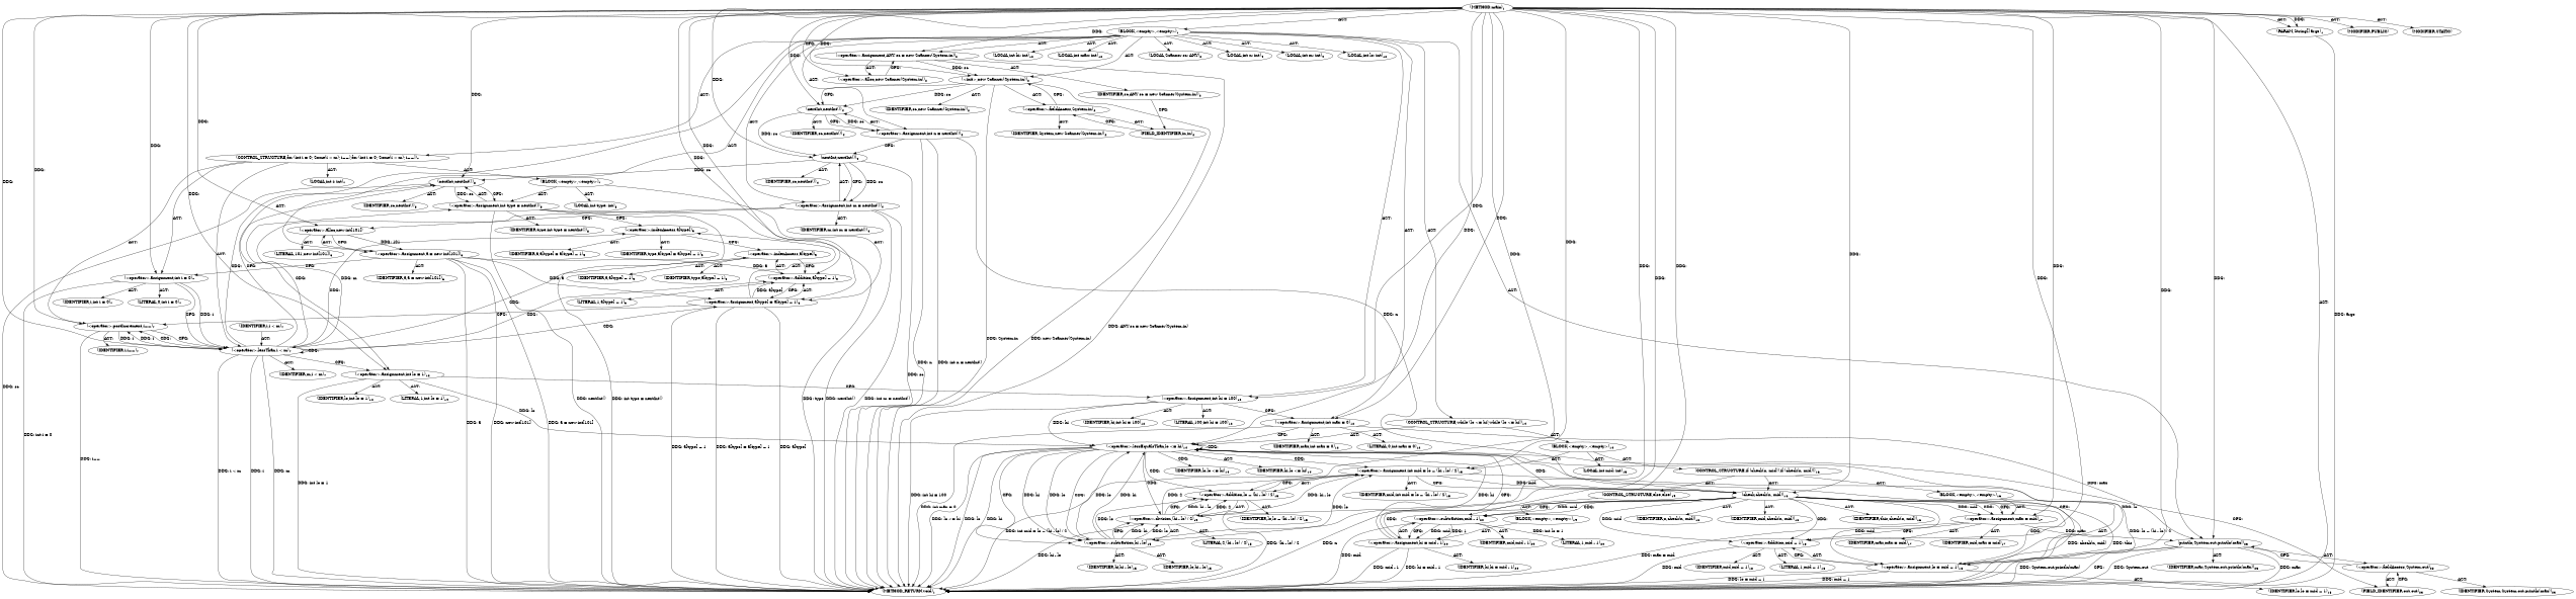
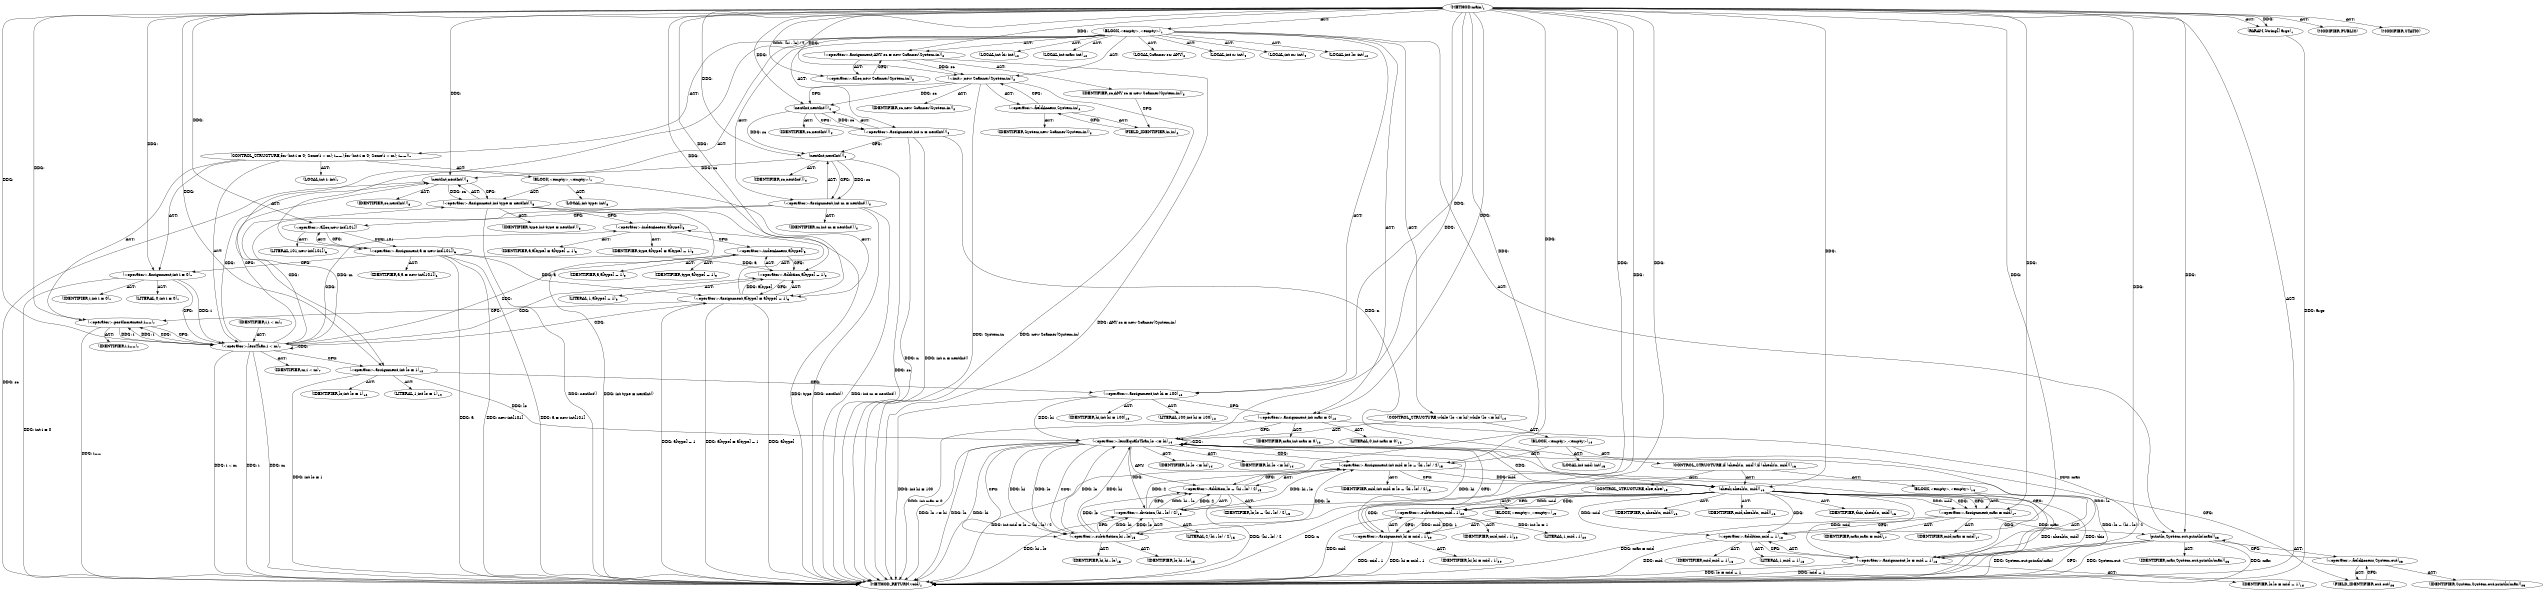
  digraph {
    n1 [label=<(METHOD,main)<SUB>1</SUB>>]
    n2 [label=<(PARAM,String[] args)<SUB>1</SUB>>]
    n3 [label=<(BLOCK,&lt;empty&gt;,&lt;empty&gt;)<SUB>1</SUB>>]
    n4 [label=<(&lt;operator&gt;.assignment,ANY sc = new Scanner(System.in))<SUB>2</SUB>>]
    n5 [label=<(&lt;operator&gt;.alloc,new Scanner(System.in))<SUB>2</SUB>>]
    n6 [label=<(&lt;init&gt;,new Scanner(System.in))<SUB>2</SUB>>]
    n7 [label=<(nextInt,nextInt())<SUB>4</SUB>>]
    n8 [label=<(nextInt,nextInt())<SUB>4</SUB>>]
    n9 [label=<(&lt;operator&gt;.alloc,new int[101])>]
    n10 [label=<(&lt;operator&gt;.assignment,int i = 0)<SUB>7</SUB>>]
    n11 [label=<(&lt;operator&gt;.lessThan,i &lt; m)<SUB>7</SUB>>]
    n12 [label=<(&lt;operator&gt;.postIncrement,i++)<SUB>7</SUB>>]
    n13 [label=<(nextInt,nextInt())<SUB>8</SUB>>]
    n14 [label=<(&lt;operator&gt;.assignment,a[type] = a[type] + 1)<SUB>9</SUB>>]
    n15 [label=<(&lt;operator&gt;.addition,a[type] + 1)<SUB>9</SUB>>]
    n16 [label=<(&lt;operator&gt;.assignment,int lo = 1)<SUB>12</SUB>>]
    n17 [label=<(&lt;operator&gt;.assignment,int hi = 100)<SUB>12</SUB>>]
    n18 [label=<(&lt;operator&gt;.assignment,int max = 0)<SUB>12</SUB>>]
    n19 [label=<(&lt;operator&gt;.lessEqualsThan,lo &lt;= hi)<SUB>14</SUB>>]
    n20 [label=<(&lt;operator&gt;.assignment,int mid = lo + (hi - lo) / 2)<SUB>15</SUB>>]
    n21 [label=<(&lt;operator&gt;.addition,lo + (hi - lo) / 2)<SUB>15</SUB>>]
    n22 [label=<(&lt;operator&gt;.division,(hi - lo) / 2)<SUB>15</SUB>>]
    n23 [label=<(&lt;operator&gt;.subtraction,hi - lo)<SUB>15</SUB>>]
    n24 [label=<(check,check(n, mid))<SUB>16</SUB>>]
    n25 [label=<(&lt;operator&gt;.assignment,max = mid)<SUB>17</SUB>>]
    n26 [label=<(&lt;operator&gt;.assignment,lo = mid + 1)<SUB>18</SUB>>]
    n27 [label=<(&lt;operator&gt;.addition,mid + 1)<SUB>18</SUB>>]
    n28 [label=<(&lt;operator&gt;.subtraction,mid - 1)<SUB>20</SUB>>]
    n29 [label=<(println,System.out.println(max))<SUB>23</SUB>>]
    n30 [label=<(MODIFIER,PUBLIC)>]
    n31 [label=<(MODIFIER,STATIC)>]
    n32 [label=<(METHOD_RETURN,void)<SUB>1</SUB>>]
    n33 [label=<(LOCAL,Scanner sc: ANY)<SUB>2</SUB>>]
    n34 [label=<(LOCAL,int n: int)<SUB>4</SUB>>]
    n35 [label=<(LOCAL,int m: int)<SUB>4</SUB>>]
    n36 [label=<(&lt;operator&gt;.assignment,int n = nextInt())<SUB>4</SUB>>]
    n37 [label=<(&lt;operator&gt;.assignment,int m = nextInt())<SUB>4</SUB>>]
    n38 [label=<(&lt;operator&gt;.assignment,a = new int[101])<SUB>6</SUB>>]
    n39 [label=<(CONTROL_STRUCTURE,for (int i = 0; Some(i &lt; m); i++),for (int i = 0; Some(i &lt; m); i++))<SUB>7</SUB>>]
    n40 [label=<(LOCAL,int lo: int)<SUB>12</SUB>>]
    n41 [label=<(LOCAL,int hi: int)<SUB>12</SUB>>]
    n42 [label=<(LOCAL,int max: int)<SUB>12</SUB>>]
    n43 [label=<(CONTROL_STRUCTURE,while (lo &lt;= hi),while (lo &lt;= hi))<SUB>14</SUB>>]
    n44 [label=<(IDENTIFIER,sc,ANY sc = new Scanner(System.in))<SUB>2</SUB>>]
    n45 [label=<(IDENTIFIER,sc,new Scanner(System.in))<SUB>2</SUB>>]
    n46 [label=<(&lt;operator&gt;.fieldAccess,System.in)<SUB>2</SUB>>]
    n47 [label=<(IDENTIFIER,sc,nextInt())<SUB>4</SUB>>]
    n48 [label=<(IDENTIFIER,sc,nextInt())<SUB>4</SUB>>]
    n49 [label=<(LITERAL,101,new int[101])<SUB>6</SUB>>]
    n50 [label=<(IDENTIFIER,i,int i = 0)<SUB>7</SUB>>]
    n51 [label=<(LITERAL,0,int i = 0)<SUB>7</SUB>>]
    n52 [label=<(IDENTIFIER,m,i &lt; m)<SUB>7</SUB>>]
    n53 [label=<(&lt;operator&gt;.assignment,int type = nextInt())<SUB>8</SUB>>]
    n54 [label=<(&lt;operator&gt;.indexAccess,a[type])<SUB>9</SUB>>]
    n55 [label=<(&lt;operator&gt;.indexAccess,a[type])<SUB>9</SUB>>]
    n56 [label=<(IDENTIFIER,i,i++)<SUB>7</SUB>>]
    n57 [label=<(IDENTIFIER,sc,nextInt())<SUB>8</SUB>>]
    n58 [label=<(LITERAL,1,a[type] + 1)<SUB>9</SUB>>]
    n59 [label=<(IDENTIFIER,lo,int lo = 1)<SUB>12</SUB>>]
    n60 [label=<(LITERAL,1,int lo = 1)<SUB>14</SUB>>]
    n61 [label=<(IDENTIFIER,hi,int hi = 100)<SUB>12</SUB>>]
    n62 [label=<(LITERAL,100,int hi = 100)<SUB>12</SUB>>]
    n63 [label=<(IDENTIFIER,max,int max = 0)<SUB>12</SUB>>]
    n64 [label=<(LITERAL,0,int max = 0)<SUB>12</SUB>>]
    n65 [label=<(IDENTIFIER,lo,lo &lt;= hi)<SUB>14</SUB>>]
    n66 [label=<(IDENTIFIER,hi,lo &lt;= hi)<SUB>14</SUB>>]
    n67 [label=<(FIELD_IDENTIFIER,out,out)<SUB>23</SUB>>]
    n68 [label=<(IDENTIFIER,mid,int mid = lo + (hi - lo) / 2)<SUB>15</SUB>>]
    n69 [label=<(IDENTIFIER,lo,lo + (hi - lo) / 2)<SUB>15</SUB>>]
    n70 [label=<(LITERAL,2,(hi - lo) / 2)<SUB>15</SUB>>]
    n71 [label=<(IDENTIFIER,hi,hi - lo)<SUB>15</SUB>>]
    n72 [label=<(IDENTIFIER,lo,hi - lo)<SUB>15</SUB>>]
    n73 [label=<(IDENTIFIER,this,check(n, mid))<SUB>16</SUB>>]
    n74 [label=<(IDENTIFIER,n,check(n, mid))<SUB>16</SUB>>]
    n75 [label=<(IDENTIFIER,mid,check(n, mid))<SUB>16</SUB>>]
    n76 [label=<(&lt;operator&gt;.assignment,hi = mid - 1)<SUB>20</SUB>>]
    n77 [label=<(IDENTIFIER,max,max = mid)<SUB>17</SUB>>]
    n78 [label=<(IDENTIFIER,mid,max = mid)<SUB>17</SUB>>]
    n79 [label=<(IDENTIFIER,lo,lo = mid + 1)<SUB>18</SUB>>]
    n80 [label=<(IDENTIFIER,mid,mid + 1)<SUB>18</SUB>>]
    n81 [label=<(LITERAL,1,mid + 1)<SUB>18</SUB>>]
    n82 [label=<(IDENTIFIER,mid,mid - 1)<SUB>29</SUB>>]
    n83 [label=<(LITERAL,1,mid - 1)<SUB>20</SUB>>]
    n84 [label=<(&lt;operator&gt;.fieldAccess,System.out)<SUB>23</SUB>>]
    n85 [label=<(IDENTIFIER,max,System.out.println(max))<SUB>23</SUB>>]
    n86 [label=<(IDENTIFIER,m,int m = nextInt())<SUB>4</SUB>>]
    n87 [label=<(IDENTIFIER,a,a = new int[101])<SUB>6</SUB>>]
    n88 [label=<(LOCAL,int i: int)<SUB>7</SUB>>]
    n89 [label=<(BLOCK,&lt;empty&gt;,&lt;empty&gt;)<SUB>7</SUB>>]
    n90 [label=<(BLOCK,&lt;empty&gt;,&lt;empty&gt;)<SUB>14</SUB>>]
    n91 [label=<(FIELD_IDENTIFIER,in,in)<SUB>2</SUB>>]
    n92 [label=<(IDENTIFIER,System,new Scanner(System.in))<SUB>2</SUB>>]
    n93 [label=<(LOCAL,int type: int)<SUB>8</SUB>>]
    n94 [label=<(IDENTIFIER,i,i &lt; m)<SUB>7</SUB>>]
    n95 [label=<(IDENTIFIER,type,int type = nextInt())<SUB>8</SUB>>]
    n96 [label=<(IDENTIFIER,a,a[type] = a[type] + 1)<SUB>9</SUB>>]
    n97 [label=<(IDENTIFIER,type,a[type] = a[type] + 1)<SUB>9</SUB>>]
    n98 [label=<(IDENTIFIER,a,a[type] + 1)<SUB>9</SUB>>]
    n99 [label=<(IDENTIFIER,type,a[type] + 1)<SUB>9</SUB>>]
    n100 [label=<(LOCAL,int mid: int)<SUB>15</SUB>>]
    n101 [label=<(CONTROL_STRUCTURE,if (check(n, mid)),if (check(n, mid)))<SUB>16</SUB>>]
    n102 [label=<(BLOCK,&lt;empty&gt;,&lt;empty&gt;)<SUB>16</SUB>>]
    n103 [label=<(CONTROL_STRUCTURE,else,else)<SUB>19</SUB>>]
    n104 [label=<(BLOCK,&lt;empty&gt;,&lt;empty&gt;)<SUB>19</SUB>>]
    n105 [label=<(IDENTIFIER,hi,hi = mid - 1)<SUB>20</SUB>>]
    n106 [label=<(IDENTIFIER,System,System.out.println(max))<SUB>23</SUB>>]
    n1 -> n2 [label="AST: "]
    n1 -> n2 [label="DDG: "]
    n1 -> n3 [label="AST: "]
    n1 -> n4 [label="DDG: "]
-   n1 -> n5 [label="CFG: "]
+   n1 -> n5 [label="DDG: (hi - lo) / 2"]
    n1 -> n6 [label="DDG: "]
    n1 -> n7 [label="DDG: "]
    n1 -> n8 [label="DDG: "]
    n1 -> n9 [label="DDG: "]
    n1 -> n10 [label="DDG: "]
    n1 -> n11 [label="DDG: "]
    n1 -> n12 [label="DDG: "]
    n1 -> n13 [label="DDG: "]
    n1 -> n14 [label="DDG: "]
    n1 -> n15 [label="DDG: "]
    n1 -> n16 [label="DDG: "]
    n1 -> n17 [label="DDG: "]
    n1 -> n18 [label="DDG: "]
    n1 -> n19 [label="DDG: "]
    n1 -> n20 [label="DDG: "]
    n1 -> n21 [label="DDG: "]
    n1 -> n22 [label="DDG: "]
    n1 -> n23 [label="DDG: "]
    n1 -> n24 [label="DDG: "]
    n1 -> n25 [label="DDG: "]
    n1 -> n26 [label="DDG: "]
    n1 -> n27 [label="DDG: "]
    n1 -> n28 [label="DDG: "]
    n1 -> n29 [label="DDG: "]
    n1 -> n30 [label="AST: "]
    n1 -> n31 [label="AST: "]
    n1 -> n32 [label="AST: "]
    n2 -> n32 [label="DDG: args"]
    n3 -> n4 [label="AST: "]
    n3 -> n6 [label="AST: "]
    n3 -> n16 [label="AST: "]
    n3 -> n17 [label="AST: "]
    n3 -> n18 [label="AST: "]
    n3 -> n29 [label="AST: "]
    n3 -> n33 [label="AST: "]
    n3 -> n34 [label="AST: "]
    n3 -> n35 [label="AST: "]
    n3 -> n36 [label="AST: "]
    n3 -> n37 [label="AST: "]
    n3 -> n38 [label="AST: "]
    n3 -> n39 [label="AST: "]
    n3 -> n40 [label="AST: "]
    n3 -> n41 [label="AST: "]
    n3 -> n42 [label="AST: "]
    n3 -> n43 [label="AST: "]
    n4 -> n5 [label="AST: "]
    n4 -> n6 [label="DDG: sc"]
    n4 -> n32 [label="DDG: ANY sc = new Scanner(System.in)"]
    n4 -> n44 [label="AST: "]
    n5 -> n4 [label="CFG: "]
    n6 -> n7 [label="CFG: "]
    n6 -> n7 [label="DDG: sc"]
    n6 -> n32 [label="DDG: System.in"]
    n6 -> n32 [label="DDG: new Scanner(System.in)"]
    n6 -> n45 [label="AST: "]
    n6 -> n46 [label="AST: "]
    n7 -> n8 [label="DDG: sc"]
    n7 -> n36 [label="CFG: "]
    n7 -> n36 [label="DDG: sc"]
    n7 -> n47 [label="AST: "]
    n8 -> n13 [label="DDG: sc"]
    n8 -> n32 [label="DDG: sc"]
    n8 -> n37 [label="CFG: "]
    n8 -> n37 [label="DDG: sc"]
    n8 -> n48 [label="AST: "]
    n9 -> n38 [label="CFG: "]
    n9 -> n38 [label="DDG: 101"]
    n9 -> n49 [label="AST: "]
    n10 -> n11 [label="CFG: "]
    n10 -> n11 [label="DDG: i"]
    n10 -> n32 [label="DDG: int i = 0"]
    n10 -> n50 [label="AST: "]
    n10 -> n51 [label="AST: "]
    n11 -> n11 [label="CDG: "]
    n11 -> n12 [label="DDG: i"]
    n11 -> n12 [label="CDG: "]
    n11 -> n13 [label="CFG: "]
    n11 -> n13 [label="CDG: "]
    n11 -> n14 [label="CDG: "]
    n11 -> n15 [label="CDG: "]
    n11 -> n16 [label="CFG: "]
    n11 -> n32 [label="DDG: i"]
    n11 -> n32 [label="DDG: m"]
    n11 -> n32 [label="DDG: i &lt; m"]
    n11 -> n52 [label="AST: "]
    n11 -> n53 [label="CDG: "]
    n11 -> n54 [label="CDG: "]
    n11 -> n55 [label="CDG: "]
    n12 -> n11 [label="CFG: "]
    n12 -> n11 [label="DDG: i"]
    n12 -> n32 [label="DDG: i++"]
    n12 -> n56 [label="AST: "]
    n13 -> n32 [label="DDG: sc"]
    n13 -> n53 [label="CFG: "]
    n13 -> n53 [label="DDG: sc"]
    n13 -> n57 [label="AST: "]
    n14 -> n12 [label="CFG: "]
    n14 -> n15 [label="AST: "]
    n14 -> n15 [label="DDG: a[type]"]
    n14 -> n32 [label="DDG: a[type]"]
    n14 -> n32 [label="DDG: a[type] + 1"]
    n14 -> n32 [label="DDG: a[type] = a[type] + 1"]
    n14 -> n54 [label="AST: "]
    n15 -> n14 [label="CFG: "]
    n15 -> n55 [label="AST: "]
    n15 -> n58 [label="AST: "]
    n16 -> n17 [label="CFG: "]
    n16 -> n19 [label="DDG: lo"]
    n16 -> n32 [label="DDG: int lo = 1"]
    n16 -> n59 [label="AST: "]
    n16 -> n60 [label="AST: "]
    n17 -> n18 [label="CFG: "]
    n17 -> n19 [label="DDG: hi"]
    n17 -> n32 [label="DDG: int hi = 100"]
    n17 -> n61 [label="AST: "]
    n17 -> n62 [label="AST: "]
    n18 -> n19 [label="CFG: "]
    n18 -> n29 [label="DDG: max"]
    n18 -> n32 [label="DDG: int max = 0"]
    n18 -> n63 [label="AST: "]
    n18 -> n64 [label="AST: "]
    n19 -> n19 [label="CDG: "]
    n19 -> n20 [label="CDG: "]
-   n19 -> n21 [label="CDG: "]
+   n19 -> n21 [label="ANY: "]
    n19 -> n22 [label="CDG: "]
    n19 -> n23 [label="CFG: "]
    n19 -> n23 [label="DDG: hi"]
    n19 -> n23 [label="DDG: lo"]
    n19 -> n23 [label="CDG: "]
    n19 -> n24 [label="CDG: "]
    n19 -> n32 [label="DDG: lo"]
    n19 -> n32 [label="DDG: hi"]
    n19 -> n32 [label="DDG: lo &lt;= hi"]
-   n19 -> n65 [label="CDG: "]
+   n19 -> n65 [label="AST: "]
    n19 -> n66 [label="AST: "]
    n19 -> n67 [label="CFG: "]
    n20 -> n21 [label="AST: "]
    n20 -> n24 [label="CFG: "]
    n20 -> n24 [label="DDG: mid"]
    n20 -> n32 [label="DDG: lo + (hi - lo) / 2"]
    n20 -> n32 [label="DDG: int mid = lo + (hi - lo) / 2"]
    n20 -> n68 [label="AST: "]
    n21 -> n20 [label="CFG: "]
    n21 -> n22 [label="AST: "]
    n21 -> n32 [label="DDG: (hi - lo) / 2"]
    n21 -> n69 [label="AST: "]
    n22 -> n20 [label="DDG: hi - lo"]
    n22 -> n20 [label="DDG: 2"]
    n22 -> n21 [label="CFG: "]
    n22 -> n21 [label="DDG: hi - lo"]
    n22 -> n21 [label="DDG: 2"]
    n22 -> n23 [label="AST: "]
    n22 -> n32 [label="DDG: hi - lo"]
    n22 -> n70 [label="AST: "]
    n23 -> n19 [label="DDG: lo"]
    n23 -> n19 [label="DDG: hi"]
    n23 -> n20 [label="DDG: lo"]
    n23 -> n21 [label="DDG: lo"]
    n23 -> n22 [label="CFG: "]
    n23 -> n22 [label="DDG: hi"]
    n23 -> n22 [label="DDG: lo"]
    n23 -> n71 [label="AST: "]
    n23 -> n72 [label="AST: "]
    n24 -> n25 [label="CFG: "]
    n24 -> n25 [label="DDG: mid"]
    n24 -> n25 [label="CDG: "]
    n24 -> n26 [label="DDG: mid"]
    n24 -> n26 [label="CDG: "]
    n24 -> n27 [label="DDG: mid"]
    n24 -> n27 [label="CDG: "]
    n24 -> n28 [label="CFG: "]
    n24 -> n28 [label="DDG: mid"]
    n24 -> n28 [label="CDG: "]
    n24 -> n32 [label="DDG: n"]
    n24 -> n32 [label="DDG: check(n, mid)"]
    n24 -> n32 [label="DDG: this"]
    n24 -> n73 [label="AST: "]
    n24 -> n74 [label="AST: "]
    n24 -> n75 [label="AST: "]
    n24 -> n76 [label="CDG: "]
    n25 -> n27 [label="CFG: "]
    n25 -> n29 [label="DDG: max"]
    n25 -> n32 [label="DDG: max = mid"]
    n25 -> n77 [label="AST: "]
    n25 -> n78 [label="AST: "]
    n26 -> n19 [label="CFG: "]
    n26 -> n19 [label="DDG: lo"]
    n26 -> n27 [label="AST: "]
    n26 -> n32 [label="DDG: mid + 1"]
    n26 -> n32 [label="DDG: lo = mid + 1"]
    n26 -> n79 [label="AST: "]
    n27 -> n26 [label="CFG: "]
    n27 -> n32 [label="DDG: mid"]
    n27 -> n80 [label="AST: "]
    n27 -> n81 [label="AST: "]
    n28 -> n32 [label="DDG: mid"]
    n28 -> n76 [label="CFG: "]
    n28 -> n76 [label="DDG: mid"]
    n28 -> n76 [label="DDG: 1"]
    n28 -> n82 [label="AST: "]
    n28 -> n83 [label="DDG: int lo = 1"]
    n29 -> n32 [label="CFG: "]
    n29 -> n32 [label="DDG: System.out"]
    n29 -> n32 [label="DDG: max"]
    n29 -> n32 [label="DDG: System.out.println(max)"]
    n29 -> n84 [label="AST: "]
    n29 -> n85 [label="AST: "]
    n36 -> n7 [label="AST: "]
    n36 -> n8 [label="CFG: "]
    n36 -> n24 [label="DDG: n"]
    n36 -> n32 [label="DDG: n"]
    n36 -> n32 [label="DDG: int n = nextInt()"]
    n37 -> n8 [label="AST: "]
    n37 -> n9 [label="CFG: "]
    n37 -> n11 [label="DDG: m"]
    n37 -> n32 [label="DDG: nextInt()"]
    n37 -> n32 [label="DDG: int m = nextInt()"]
    n37 -> n86 [label="AST: "]
    n38 -> n9 [label="AST: "]
    n38 -> n10 [label="CFG: "]
    n38 -> n14 [label="DDG: a"]
    n38 -> n15 [label="DDG: a"]
    n38 -> n32 [label="DDG: a"]
    n38 -> n32 [label="DDG: new int[101]"]
    n38 -> n32 [label="DDG: a = new int[101]"]
    n38 -> n87 [label="AST: "]
    n39 -> n10 [label="AST: "]
    n39 -> n11 [label="AST: "]
    n39 -> n12 [label="AST: "]
    n39 -> n88 [label="AST: "]
    n39 -> n89 [label="AST: "]
    n43 -> n19 [label="AST: "]
    n43 -> n90 [label="AST: "]
    n44 -> n91 [label="CFG: "]
    n46 -> n6 [label="CFG: "]
    n46 -> n91 [label="AST: "]
    n46 -> n92 [label="AST: "]
    n53 -> n13 [label="AST: "]
    n53 -> n32 [label="DDG: type"]
    n53 -> n32 [label="DDG: nextInt()"]
    n53 -> n32 [label="DDG: int type = nextInt()"]
    n53 -> n54 [label="CFG: "]
    n53 -> n95 [label="AST: "]
    n54 -> n55 [label="CFG: "]
    n54 -> n96 [label="AST: "]
    n54 -> n97 [label="AST: "]
    n55 -> n15 [label="CFG: "]
    n55 -> n98 [label="AST: "]
    n55 -> n99 [label="AST: "]
    n67 -> n84 [label="CFG: "]
    n76 -> n19 [label="CFG: "]
    n76 -> n19 [label="DDG: hi"]
    n76 -> n28 [label="AST: "]
    n76 -> n32 [label="DDG: mid - 1"]
    n76 -> n32 [label="DDG: hi = mid - 1"]
    n76 -> n105 [label="AST: "]
    n84 -> n29 [label="CFG: "]
    n84 -> n67 [label="AST: "]
    n84 -> n106 [label="AST: "]
    n89 -> n14 [label="AST: "]
    n89 -> n53 [label="AST: "]
    n89 -> n93 [label="AST: "]
    n90 -> n20 [label="AST: "]
    n90 -> n100 [label="AST: "]
    n90 -> n101 [label="AST: "]
    n91 -> n46 [label="CFG: "]
    n94 -> n11 [label="AST: "]
    n101 -> n24 [label="AST: "]
    n101 -> n102 [label="AST: "]
    n101 -> n103 [label="AST: "]
    n102 -> n25 [label="AST: "]
    n102 -> n26 [label="AST: "]
    n103 -> n104 [label="AST: "]
    n104 -> n76 [label="AST: "]
  }
